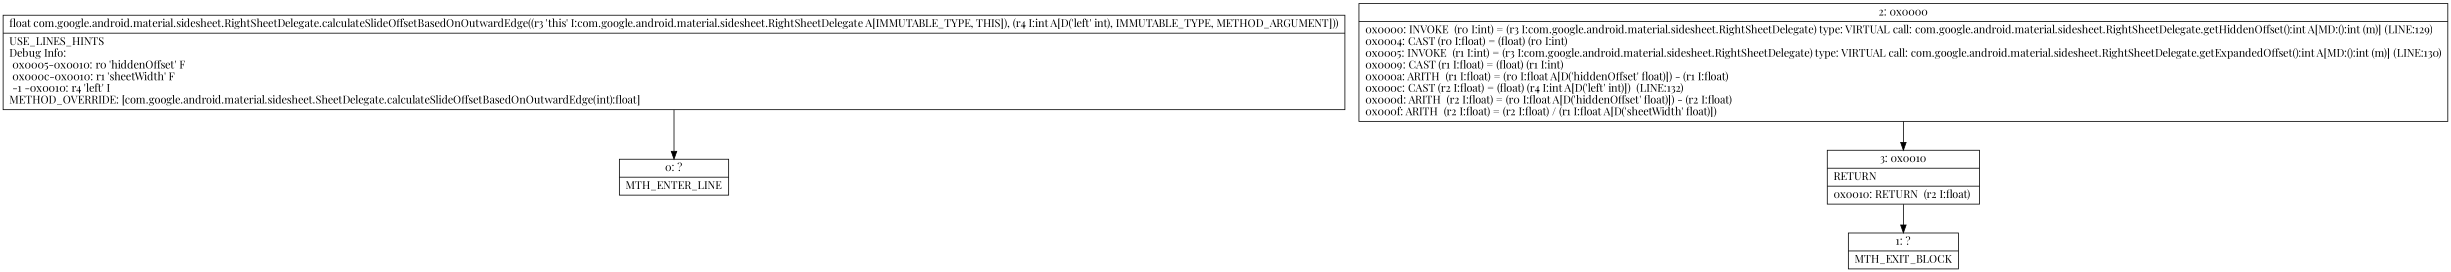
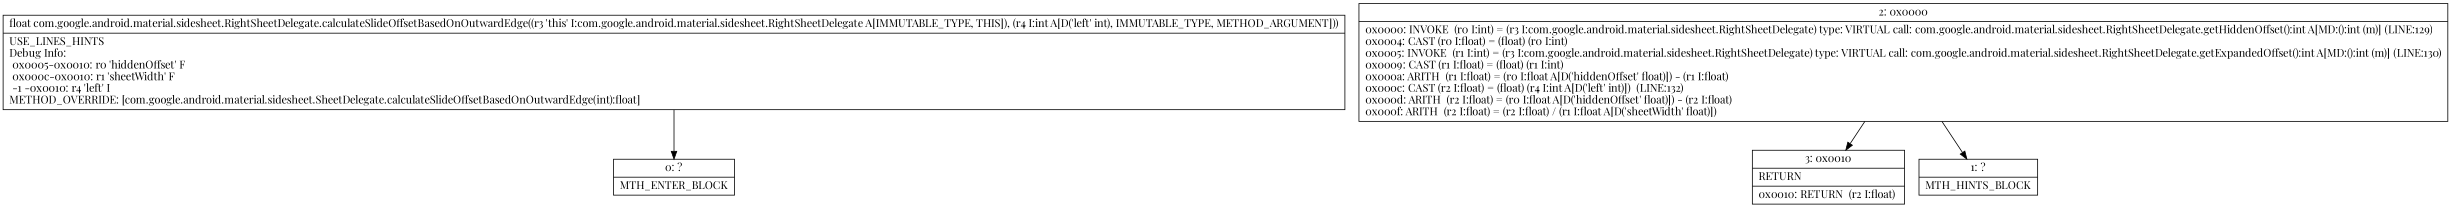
  digraph {
    fontname="Playfair Display"
    node [fontname="Playfair Display" shape=record]
    edge [fontname="Playfair Display"]
-   n1 [label="{0\:\ ?|MTH_ENTER_LINE\l}"]
+   n1 [label="{0\:\ ?|MTH_ENTER_BLOCK\l}"]
    n2 [label="{2\:\ 0x0000|0x0000: INVOKE  (r0 I:int) = (r3 I:com.google.android.material.sidesheet.RightSheetDelegate) type: VIRTUAL call: com.google.android.material.sidesheet.RightSheetDelegate.getHiddenOffset():int A[MD:():int (m)] (LINE:129)\l0x0004: CAST (r0 I:float) = (float) (r0 I:int) \l0x0005: INVOKE  (r1 I:int) = (r3 I:com.google.android.material.sidesheet.RightSheetDelegate) type: VIRTUAL call: com.google.android.material.sidesheet.RightSheetDelegate.getExpandedOffset():int A[MD:():int (m)] (LINE:130)\l0x0009: CAST (r1 I:float) = (float) (r1 I:int) \l0x000a: ARITH  (r1 I:float) = (r0 I:float A[D('hiddenOffset' float)]) \- (r1 I:float) \l0x000c: CAST (r2 I:float) = (float) (r4 I:int A[D('left' int)])  (LINE:132)\l0x000d: ARITH  (r2 I:float) = (r0 I:float A[D('hiddenOffset' float)]) \- (r2 I:float) \l0x000f: ARITH  (r2 I:float) = (r2 I:float) \/ (r1 I:float A[D('sheetWidth' float)]) \l}"]
    n3 [label="{3\:\ 0x0010|RETURN\l|0x0010: RETURN  (r2 I:float) \l}"]
-   n4 [label="{1\:\ ?|MTH_EXIT_BLOCK\l}"]
+   n4 [label="{1\:\ ?|MTH_HINTS_BLOCK\l}"]
    n5 [label="{float com.google.android.material.sidesheet.RightSheetDelegate.calculateSlideOffsetBasedOnOutwardEdge((r3 'this' I:com.google.android.material.sidesheet.RightSheetDelegate A[IMMUTABLE_TYPE, THIS]), (r4 I:int A[D('left' int), IMMUTABLE_TYPE, METHOD_ARGUMENT]))  | USE_LINES_HINTS\lDebug Info:\l  0x0005\-0x0010: r0 'hiddenOffset' F\l  0x000c\-0x0010: r1 'sheetWidth' F\l  \-1 \-0x0010: r4 'left' I\lMETHOD_OVERRIDE: [com.google.android.material.sidesheet.SheetDelegate.calculateSlideOffsetBasedOnOutwardEdge(int):float]\l}"]
    n2 -> n3
-   n3 -> n4
+   n2 -> n4
    n5 -> n1
  }
